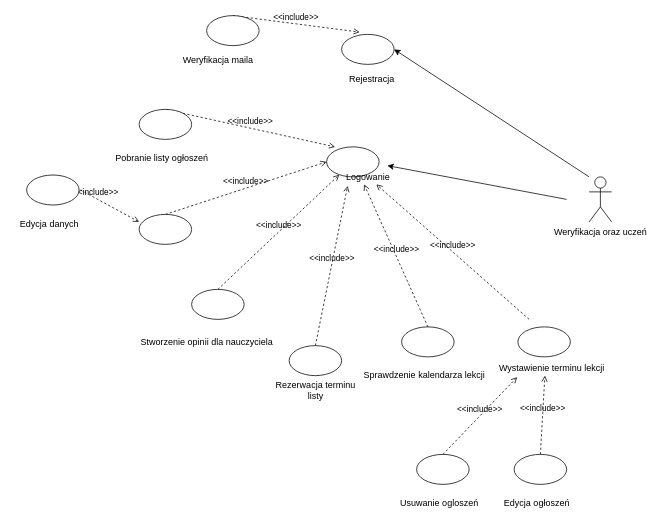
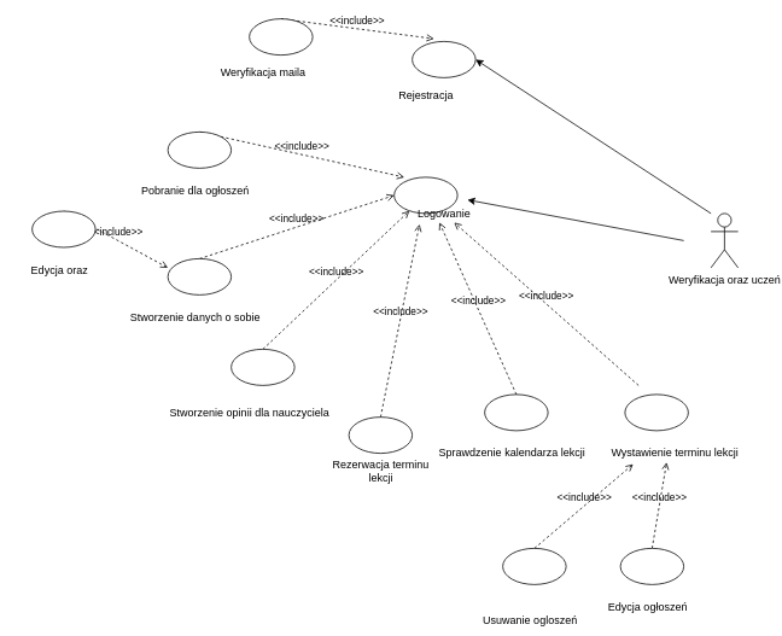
  <mxCell id="0" />
  <mxCell id="1" parent="0" />
  <mxCell id="2" value="Weryfikacja oraz uczeń" style="shape=umlActor;verticalLabelPosition=bottom;labelBackgroundColor=#ffffff;verticalAlign=top;html=1;outlineConnect=0;" vertex="1" parent="1"><mxGeometry x="785" y="235" width="30" height="60" as="geometry" /></mxCell>
  <mxCell id="3" value="" style="ellipse;whiteSpace=wrap;html=1;" vertex="1" parent="1"><mxGeometry x="455" y="45" width="70" height="40" as="geometry" /></mxCell>
- <mxCell id="4" value="Rejestracja" style="text;html=1;align=center;verticalAlign=middle;resizable=0;points=[];autosize=1;" vertex="1" parent="1"><mxGeometry x="455" y="95" width="80" height="20" as="geometry" /></mxCell>
+ <mxCell id="4" value="Rejestracja" style="text;html=1;align=center;verticalAlign=middle;resizable=0;points=[];autosize=1;" vertex="1" parent="1"><mxGeometry x="430" y="95" width="80" height="20" as="geometry" /></mxCell>
  <mxCell id="5" value="" style="endArrow=classic;html=1;entryX=1;entryY=0.5;entryDx=0;entryDy=0;" edge="1" parent="1" target="3"><mxGeometry width="50" height="50" relative="1" as="geometry"><mxPoint x="785" y="235" as="sourcePoint" /><mxPoint x="565" y="195" as="targetPoint" /></mxGeometry></mxCell>
  <mxCell id="6" value="" style="ellipse;whiteSpace=wrap;html=1;" vertex="1" parent="1"><mxGeometry x="435" y="195" width="70" height="40" as="geometry" /></mxCell>
  <mxCell id="7" value="" style="endArrow=classic;html=1;entryX=0.871;entryY=-0.25;entryDx=0;entryDy=0;entryPerimeter=0;" edge="1" parent="1" target="8"><mxGeometry width="50" height="50" relative="1" as="geometry"><mxPoint x="755" y="265" as="sourcePoint" /><mxPoint x="525" y="195" as="targetPoint" /></mxGeometry></mxCell>
  <mxCell id="8" value="Logowanie" style="text;html=1;align=center;verticalAlign=middle;resizable=0;points=[];autosize=1;" vertex="1" parent="1"><mxGeometry x="455" y="225" width="70" height="20" as="geometry" /></mxCell>
  <mxCell id="9" value="&amp;lt;&amp;lt;include&amp;gt;&amp;gt;" style="edgeStyle=none;html=1;endArrow=open;verticalAlign=bottom;dashed=1;labelBackgroundColor=none;" edge="1" parent="1" target="8"><mxGeometry width="160" relative="1" as="geometry"><mxPoint x="705" y="425" as="sourcePoint" /><mxPoint x="645" y="345" as="targetPoint" /></mxGeometry></mxCell>
  <mxCell id="10" value="" style="ellipse;whiteSpace=wrap;html=1;" vertex="1" parent="1"><mxGeometry x="690" y="435" width="70" height="40" as="geometry" /></mxCell>
- <mxCell id="11" value="Wystawienie terminu lekcji" style="text;html=1;align=center;verticalAlign=middle;resizable=0;points=[];autosize=1;" vertex="1" parent="1"><mxGeometry x="655" y="480" width="160" height="20" as="geometry" /></mxCell>
+ <mxCell id="11" value="Wystawienie terminu lekcji" style="text;html=1;align=center;verticalAlign=middle;resizable=0;points=[];autosize=1;" vertex="1" parent="1"><mxGeometry x="665" y="490" width="160" height="20" as="geometry" /></mxCell>
  <mxCell id="12" value="&amp;lt;&amp;lt;include&amp;gt;&amp;gt;" style="edgeStyle=none;html=1;endArrow=open;verticalAlign=bottom;dashed=1;labelBackgroundColor=none;exitX=0.5;exitY=0;exitDx=0;exitDy=0;" edge="1" parent="1" source="13"><mxGeometry width="160" relative="1" as="geometry"><mxPoint x="575" y="415" as="sourcePoint" /><mxPoint x="485" y="245" as="targetPoint" /></mxGeometry></mxCell>
  <mxCell id="13" value="" style="ellipse;whiteSpace=wrap;html=1;" vertex="1" parent="1"><mxGeometry x="535" y="435" width="70" height="40" as="geometry" /></mxCell>
  <mxCell id="14" value="Sprawdzenie kalendarza lekcji" style="text;html=1;align=center;verticalAlign=middle;resizable=0;points=[];autosize=1;" vertex="1" parent="1"><mxGeometry x="475" y="490" width="180" height="20" as="geometry" /></mxCell>
  <mxCell id="15" value="&amp;lt;&amp;lt;include&amp;gt;&amp;gt;" style="edgeStyle=none;html=1;endArrow=open;verticalAlign=bottom;dashed=1;labelBackgroundColor=none;exitX=0.5;exitY=0;exitDx=0;exitDy=0;entryX=0.114;entryY=1.1;entryDx=0;entryDy=0;entryPerimeter=0;" edge="1" parent="1" source="16" target="8"><mxGeometry width="160" relative="1" as="geometry"><mxPoint x="465" y="415" as="sourcePoint" /><mxPoint x="465" y="255" as="targetPoint" /></mxGeometry></mxCell>
  <mxCell id="16" value="" style="ellipse;whiteSpace=wrap;html=1;" vertex="1" parent="1"><mxGeometry x="385" y="460" width="70" height="40" as="geometry" /></mxCell>
- <mxCell id="17" value="Rezerwacja terminu&lt;br&gt;listy" style="text;html=1;align=center;verticalAlign=middle;resizable=0;points=[];autosize=1;" vertex="1" parent="1"><mxGeometry x="360" y="505" width="120" height="30" as="geometry" /></mxCell>
+ <mxCell id="17" value="Rezerwacja terminu&lt;br&gt;lekcji" style="text;html=1;align=center;verticalAlign=middle;resizable=0;points=[];autosize=1;" vertex="1" parent="1"><mxGeometry x="360" y="505" width="120" height="30" as="geometry" /></mxCell>
  <mxCell id="18" value="&amp;lt;&amp;lt;include&amp;gt;&amp;gt;" style="edgeStyle=none;html=1;endArrow=open;verticalAlign=bottom;dashed=1;labelBackgroundColor=none;exitX=0.5;exitY=0;exitDx=0;exitDy=0;entryX=0.343;entryY=-0.075;entryDx=0;entryDy=0;entryPerimeter=0;" edge="1" parent="1" source="19" target="3"><mxGeometry width="160" relative="1" as="geometry"><mxPoint x="315" y="0" as="sourcePoint" /><mxPoint x="352.97" y="-56" as="targetPoint" /></mxGeometry></mxCell>
  <mxCell id="19" value="" style="ellipse;whiteSpace=wrap;html=1;" vertex="1" parent="1"><mxGeometry x="275" y="20" width="70" height="40" as="geometry" /></mxCell>
  <mxCell id="20" value="Weryfikacja maila" style="text;html=1;align=center;verticalAlign=middle;resizable=0;points=[];autosize=1;" vertex="1" parent="1"><mxGeometry x="235" y="70" width="110" height="20" as="geometry" /></mxCell>
  <mxCell id="21" value="&amp;lt;&amp;lt;include&amp;gt;&amp;gt;" style="edgeStyle=none;html=1;endArrow=open;verticalAlign=bottom;dashed=1;labelBackgroundColor=none;exitX=0.5;exitY=0;exitDx=0;exitDy=0;" edge="1" parent="1" source="22" target="6"><mxGeometry width="160" relative="1" as="geometry"><mxPoint x="295" y="365" as="sourcePoint" /><mxPoint x="415" y="185" as="targetPoint" /></mxGeometry></mxCell>
  <mxCell id="22" value="" style="ellipse;whiteSpace=wrap;html=1;" vertex="1" parent="1"><mxGeometry x="255" y="385" width="70" height="40" as="geometry" /></mxCell>
  <mxCell id="23" value="Stworzenie opinii dla nauczyciela" style="text;html=1;align=center;verticalAlign=middle;resizable=0;points=[];autosize=1;" vertex="1" parent="1"><mxGeometry x="180" y="445" width="190" height="20" as="geometry" /></mxCell>
  <mxCell id="24" value="&amp;lt;&amp;lt;include&amp;gt;&amp;gt;" style="edgeStyle=none;html=1;endArrow=open;verticalAlign=bottom;dashed=1;labelBackgroundColor=none;exitX=0.5;exitY=0;exitDx=0;exitDy=0;entryX=0;entryY=0.5;entryDx=0;entryDy=0;" edge="1" parent="1" source="25" target="6"><mxGeometry width="160" relative="1" as="geometry"><mxPoint x="225" y="265" as="sourcePoint" /><mxPoint x="135" y="95" as="targetPoint" /></mxGeometry></mxCell>
  <mxCell id="25" value="" style="ellipse;whiteSpace=wrap;html=1;" vertex="1" parent="1"><mxGeometry x="185" y="285" width="70" height="40" as="geometry" /></mxCell>
+ <mxCell id="26" value="Stworzenie danych o sobie" style="text;html=1;align=center;verticalAlign=middle;resizable=0;points=[];autosize=1;" vertex="1" parent="1"><mxGeometry x="135" y="340" width="160" height="20" as="geometry" /></mxCell>
  <mxCell id="27" value="&amp;lt;&amp;lt;include&amp;gt;&amp;gt;" style="edgeStyle=none;html=1;endArrow=open;verticalAlign=bottom;dashed=1;labelBackgroundColor=none;exitX=0.5;exitY=0;exitDx=0;exitDy=0;entryX=0;entryY=0.25;entryDx=0;entryDy=0;entryPerimeter=0;" edge="1" parent="1" source="28" target="25"><mxGeometry width="160" relative="1" as="geometry"><mxPoint x="75" y="212.5" as="sourcePoint" /><mxPoint x="285" y="162.5" as="targetPoint" /></mxGeometry></mxCell>
  <mxCell id="28" value="" style="ellipse;whiteSpace=wrap;html=1;" vertex="1" parent="1"><mxGeometry x="35" y="232.5" width="70" height="40" as="geometry" /></mxCell>
- <mxCell id="29" value="Edycja danych" style="text;html=1;align=center;verticalAlign=middle;resizable=0;points=[];autosize=1;" vertex="1" parent="1"><mxGeometry x="20" y="287.5" width="90" height="20" as="geometry" /></mxCell>
+ <mxCell id="29" value="Edycja oraz" style="text;html=1;align=center;verticalAlign=middle;resizable=0;points=[];autosize=1;" vertex="1" parent="1"><mxGeometry x="20" y="287.5" width="90" height="20" as="geometry" /></mxCell>
  <mxCell id="30" value="&amp;lt;&amp;lt;include&amp;gt;&amp;gt;" style="edgeStyle=none;html=1;endArrow=open;verticalAlign=bottom;dashed=1;labelBackgroundColor=none;exitX=0.5;exitY=0;exitDx=0;exitDy=0;entryX=0.444;entryY=1;entryDx=0;entryDy=0;entryPerimeter=0;" edge="1" parent="1" source="31" target="11"><mxGeometry width="160" relative="1" as="geometry"><mxPoint x="725" y="585" as="sourcePoint" /><mxPoint x="935" y="535" as="targetPoint" /></mxGeometry></mxCell>
  <mxCell id="31" value="" style="ellipse;whiteSpace=wrap;html=1;" vertex="1" parent="1"><mxGeometry x="685" y="605" width="70" height="40" as="geometry" /></mxCell>
  <mxCell id="32" value="Edycja ogłoszeń" style="text;html=1;align=center;verticalAlign=middle;resizable=0;points=[];autosize=1;" vertex="1" parent="1"><mxGeometry x="665" y="660" width="100" height="20" as="geometry" /></mxCell>
  <mxCell id="33" value="&amp;lt;&amp;lt;include&amp;gt;&amp;gt;" style="edgeStyle=none;html=1;endArrow=open;verticalAlign=bottom;dashed=1;labelBackgroundColor=none;exitX=0.5;exitY=0;exitDx=0;exitDy=0;entryX=0.213;entryY=1.1;entryDx=0;entryDy=0;entryPerimeter=0;" edge="1" parent="1" source="34" target="11"><mxGeometry width="160" relative="1" as="geometry"><mxPoint x="595" y="585" as="sourcePoint" /><mxPoint x="805" y="535" as="targetPoint" /></mxGeometry></mxCell>
  <mxCell id="34" value="" style="ellipse;whiteSpace=wrap;html=1;" vertex="1" parent="1"><mxGeometry x="555" y="605" width="70" height="40" as="geometry" /></mxCell>
- <mxCell id="35" value="Usuwanie ogloszeń" style="text;html=1;align=center;verticalAlign=middle;resizable=0;points=[];autosize=1;" vertex="1" parent="1"><mxGeometry x="525" y="660" width="120" height="20" as="geometry" /></mxCell>
+ <mxCell id="35" value="Usuwanie ogloszeń" style="text;html=1;align=center;verticalAlign=middle;resizable=0;points=[];autosize=1;" vertex="1" parent="1"><mxGeometry x="525" y="675" width="120" height="20" as="geometry" /></mxCell>
  <mxCell id="36" value="&amp;lt;&amp;lt;include&amp;gt;&amp;gt;" style="edgeStyle=none;html=1;endArrow=open;verticalAlign=bottom;dashed=1;labelBackgroundColor=none;exitX=0.5;exitY=0;exitDx=0;exitDy=0;entryX=0.16;entryY=0;entryDx=0;entryDy=0;entryPerimeter=0;" edge="1" parent="1" source="37" target="6"><mxGeometry width="160" relative="1" as="geometry"><mxPoint x="225" y="125" as="sourcePoint" /><mxPoint x="446.203" y="179.801" as="targetPoint" /></mxGeometry></mxCell>
  <mxCell id="37" value="" style="ellipse;whiteSpace=wrap;html=1;" vertex="1" parent="1"><mxGeometry x="185" y="145" width="70" height="40" as="geometry" /></mxCell>
- <mxCell id="38" value="Pobranie listy ogłoszeń" style="text;html=1;align=center;verticalAlign=middle;resizable=0;points=[];autosize=1;" vertex="1" parent="1"><mxGeometry x="145" y="200" width="140" height="20" as="geometry" /></mxCell>
+ <mxCell id="38" value="Pobranie dla ogłoszeń" style="text;html=1;align=center;verticalAlign=middle;resizable=0;points=[];autosize=1;" vertex="1" parent="1"><mxGeometry x="145" y="200" width="140" height="20" as="geometry" /></mxCell>
